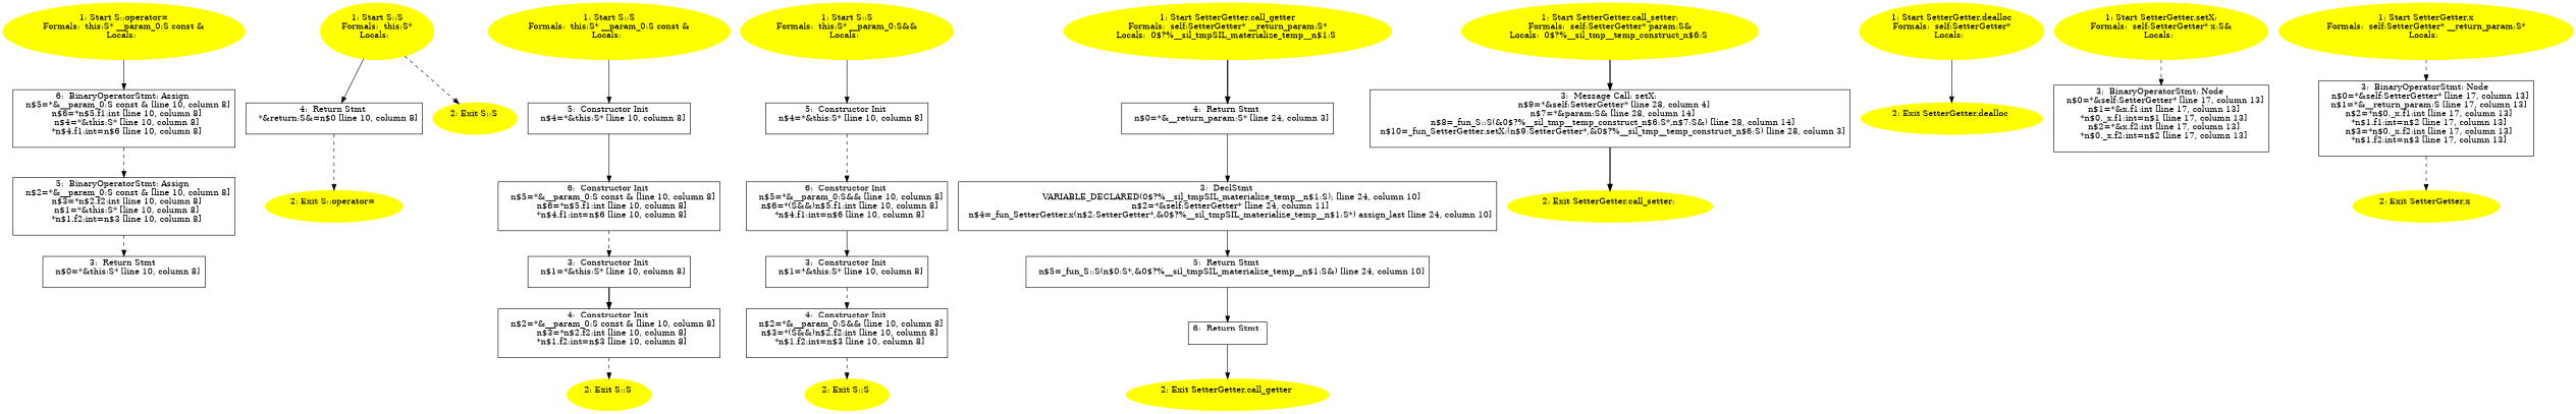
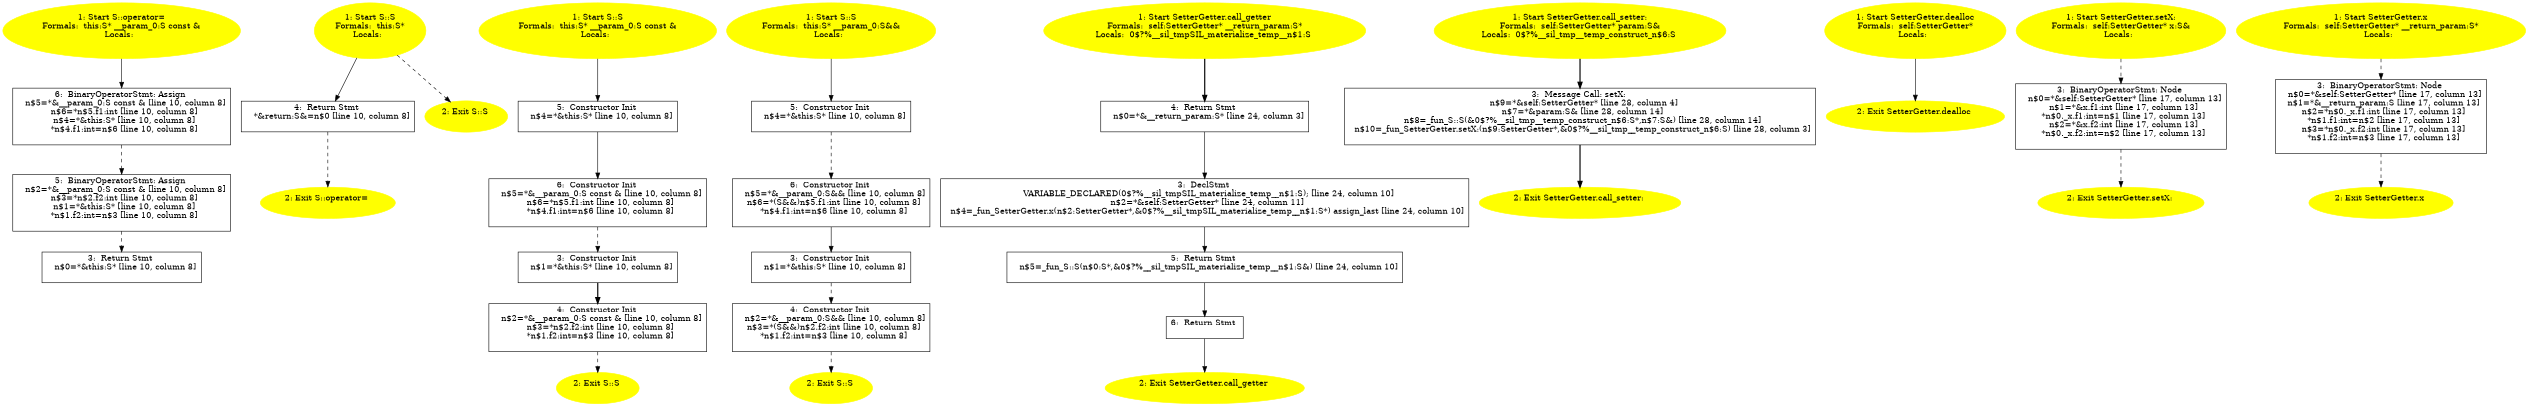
  digraph {
    node [shape=box]
    edge [style=dashed]
    n1 [color=yellow label="1: Start S::operator=\nFormals:  this:S* __param_0:S const &\nLocals:  \n  " style=filled shape=""]
    n2 [label="6:  BinaryOperatorStmt: Assign \n   n$5=*&__param_0:S const & [line 10, column 8]\n  n$6=*n$5.f1:int [line 10, column 8]\n  n$4=*&this:S* [line 10, column 8]\n  *n$4.f1:int=n$6 [line 10, column 8]\n "]
    n3 [label="5:  BinaryOperatorStmt: Assign \n   n$2=*&__param_0:S const & [line 10, column 8]\n  n$3=*n$2.f2:int [line 10, column 8]\n  n$1=*&this:S* [line 10, column 8]\n  *n$1.f2:int=n$3 [line 10, column 8]\n "]
    n4 [label="3:  Return Stmt \n   n$0=*&this:S* [line 10, column 8]\n "]
    n5 [color=yellow label="2: Exit S::operator= \n  " style=filled shape=""]
    n6 [label="4:  Return Stmt \n   *&return:S&=n$0 [line 10, column 8]\n "]
    n7 [color=yellow label="1: Start S::S\nFormals:  this:S* __param_0:S const &\nLocals:  \n  " style=filled shape=""]
    n8 [label="5:  Constructor Init \n   n$4=*&this:S* [line 10, column 8]\n "]
    n9 [label="6:  Constructor Init \n   n$5=*&__param_0:S const & [line 10, column 8]\n  n$6=*n$5.f1:int [line 10, column 8]\n  *n$4.f1:int=n$6 [line 10, column 8]\n "]
    n10 [label="3:  Constructor Init \n   n$1=*&this:S* [line 10, column 8]\n "]
    n11 [color=yellow label="2: Exit S::S \n  " style=filled shape=""]
    n12 [label="4:  Constructor Init \n   n$2=*&__param_0:S const & [line 10, column 8]\n  n$3=*n$2.f2:int [line 10, column 8]\n  *n$1.f2:int=n$3 [line 10, column 8]\n "]
    n13 [color=yellow label="1: Start S::S\nFormals:  this:S*\nLocals:  \n  " style=filled shape=""]
    n14 [color=yellow label="2: Exit S::S \n  " style=filled shape=""]
    n15 [color=yellow label="1: Start S::S\nFormals:  this:S* __param_0:S&&\nLocals:  \n  " style=filled shape=""]
    n16 [label="5:  Constructor Init \n   n$4=*&this:S* [line 10, column 8]\n "]
    n17 [label="6:  Constructor Init \n   n$5=*&__param_0:S&& [line 10, column 8]\n  n$6=*(S&&)n$5.f1:int [line 10, column 8]\n  *n$4.f1:int=n$6 [line 10, column 8]\n "]
    n18 [label="3:  Constructor Init \n   n$1=*&this:S* [line 10, column 8]\n "]
    n19 [color=yellow label="2: Exit S::S \n  " style=filled shape=""]
    n20 [label="4:  Constructor Init \n   n$2=*&__param_0:S&& [line 10, column 8]\n  n$3=*(S&&)n$2.f2:int [line 10, column 8]\n  *n$1.f2:int=n$3 [line 10, column 8]\n "]
    n21 [color=yellow label="1: Start SetterGetter.call_getter\nFormals:  self:SetterGetter* __return_param:S*\nLocals:  0$?%__sil_tmpSIL_materialize_temp__n$1:S \n  " style=filled shape=""]
    n22 [label="4:  Return Stmt \n   n$0=*&__return_param:S* [line 24, column 3]\n "]
    n23 [label="3:  DeclStmt \n   VARIABLE_DECLARED(0$?%__sil_tmpSIL_materialize_temp__n$1:S); [line 24, column 10]\n  n$2=*&self:SetterGetter* [line 24, column 11]\n  n$4=_fun_SetterGetter.x(n$2:SetterGetter*,&0$?%__sil_tmpSIL_materialize_temp__n$1:S*) assign_last [line 24, column 10]\n "]
    n24 [label="5:  Return Stmt \n   n$5=_fun_S::S(n$0:S*,&0$?%__sil_tmpSIL_materialize_temp__n$1:S&) [line 24, column 10]\n "]
    n25 [color=yellow label="2: Exit SetterGetter.call_getter \n  " style=filled shape=""]
    n26 [label="6:  Return Stmt \n  "]
    n27 [color=yellow label="1: Start SetterGetter.call_setter:\nFormals:  self:SetterGetter* param:S&\nLocals:  0$?%__sil_tmp__temp_construct_n$6:S \n  " style=filled shape=""]
    n28 [label="3:  Message Call: setX: \n   n$9=*&self:SetterGetter* [line 28, column 4]\n  n$7=*&param:S& [line 28, column 14]\n  n$8=_fun_S::S(&0$?%__sil_tmp__temp_construct_n$6:S*,n$7:S&) [line 28, column 14]\n  n$10=_fun_SetterGetter.setX:(n$9:SetterGetter*,&0$?%__sil_tmp__temp_construct_n$6:S) [line 28, column 3]\n "]
    n29 [color=yellow label="2: Exit SetterGetter.call_setter: \n  " style=filled shape=""]
    n30 [color=yellow label="1: Start SetterGetter.dealloc\nFormals:  self:SetterGetter*\nLocals:  \n  " style=filled shape=""]
    n31 [color=yellow label="2: Exit SetterGetter.dealloc \n  " style=filled shape=""]
    n32 [color=yellow label="1: Start SetterGetter.setX:\nFormals:  self:SetterGetter* x:S&\nLocals:  \n  " style=filled shape=""]
    n33 [label="3:  BinaryOperatorStmt: Node \n   n$0=*&self:SetterGetter* [line 17, column 13]\n  n$1=*&x.f1:int [line 17, column 13]\n  *n$0._x.f1:int=n$1 [line 17, column 13]\n  n$2=*&x.f2:int [line 17, column 13]\n  *n$0._x.f2:int=n$2 [line 17, column 13]\n "]
+   n34 [color=yellow label="2: Exit SetterGetter.setX: \n  " style=filled shape=""]
    n35 [color=yellow label="1: Start SetterGetter.x\nFormals:  self:SetterGetter* __return_param:S*\nLocals:  \n  " style=filled shape=""]
    n36 [label="3:  BinaryOperatorStmt: Node \n   n$0=*&self:SetterGetter* [line 17, column 13]\n  n$1=*&__return_param:S [line 17, column 13]\n  n$2=*n$0._x.f1:int [line 17, column 13]\n  *n$1.f1:int=n$2 [line 17, column 13]\n  n$3=*n$0._x.f2:int [line 17, column 13]\n  *n$1.f2:int=n$3 [line 17, column 13]\n "]
    n37 [color=yellow label="2: Exit SetterGetter.x \n  " style=filled shape=""]
    n1 -> n2 [style=solid]
    n2 -> n3
    n3 -> n4
    n6 -> n5
    n7 -> n8 [style=solid]
    n8 -> n9 [style=solid]
    n9 -> n10
    n10 -> n12 [style=bold]
    n12 -> n11
    n13 -> n6 [style=solid]
    n13 -> n14
    n15 -> n16 [style=solid]
    n16 -> n17
    n17 -> n18 [style=solid]
    n18 -> n20
    n20 -> n19
    n21 -> n22 [style=bold]
    n22 -> n23 [style=solid]
    n23 -> n24 [style=solid]
    n24 -> n26 [style=solid]
    n26 -> n25 [style=solid]
    n27 -> n28 [style=bold]
    n28 -> n29 [style=bold]
    n30 -> n31 [style=solid]
    n32 -> n33
+   n33 -> n34
    n35 -> n36
    n36 -> n37
  }
